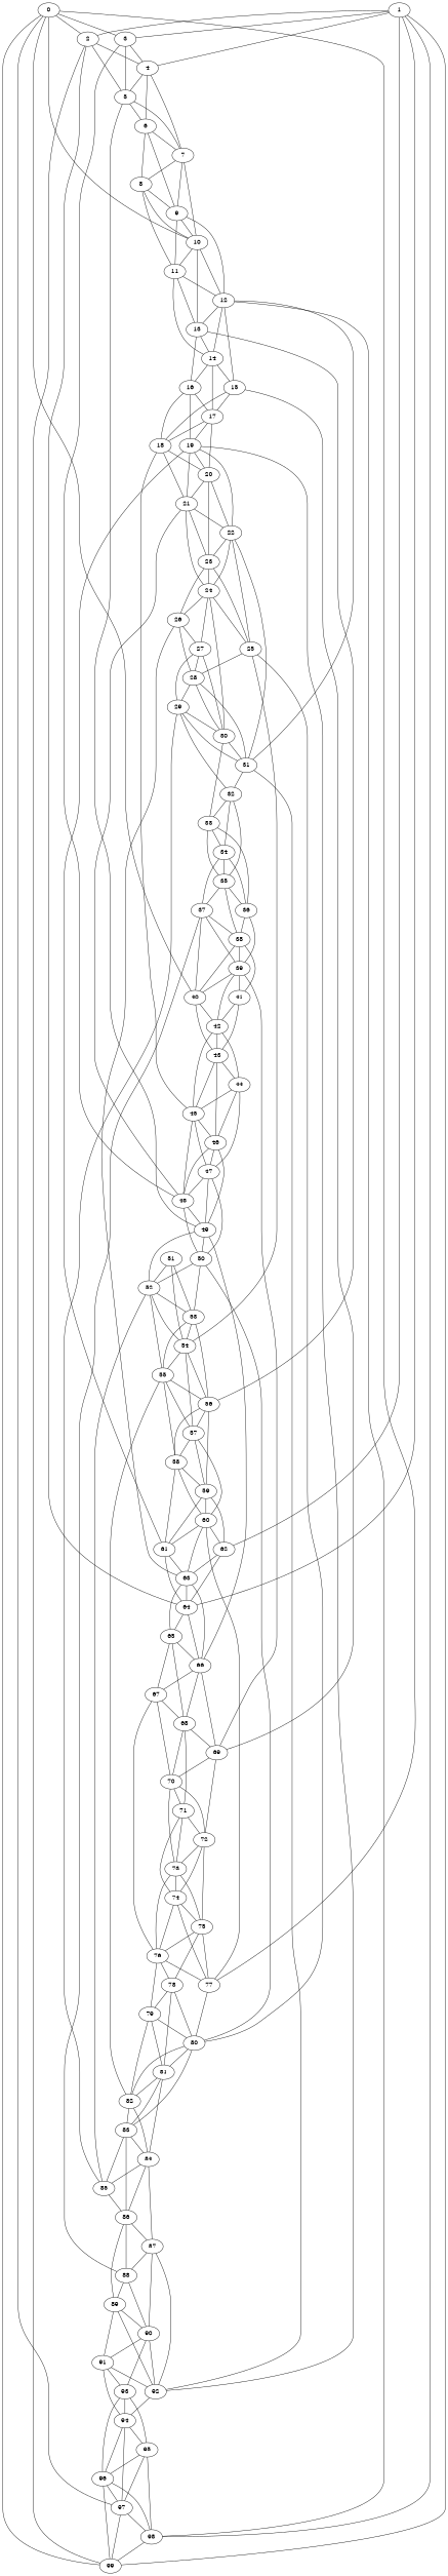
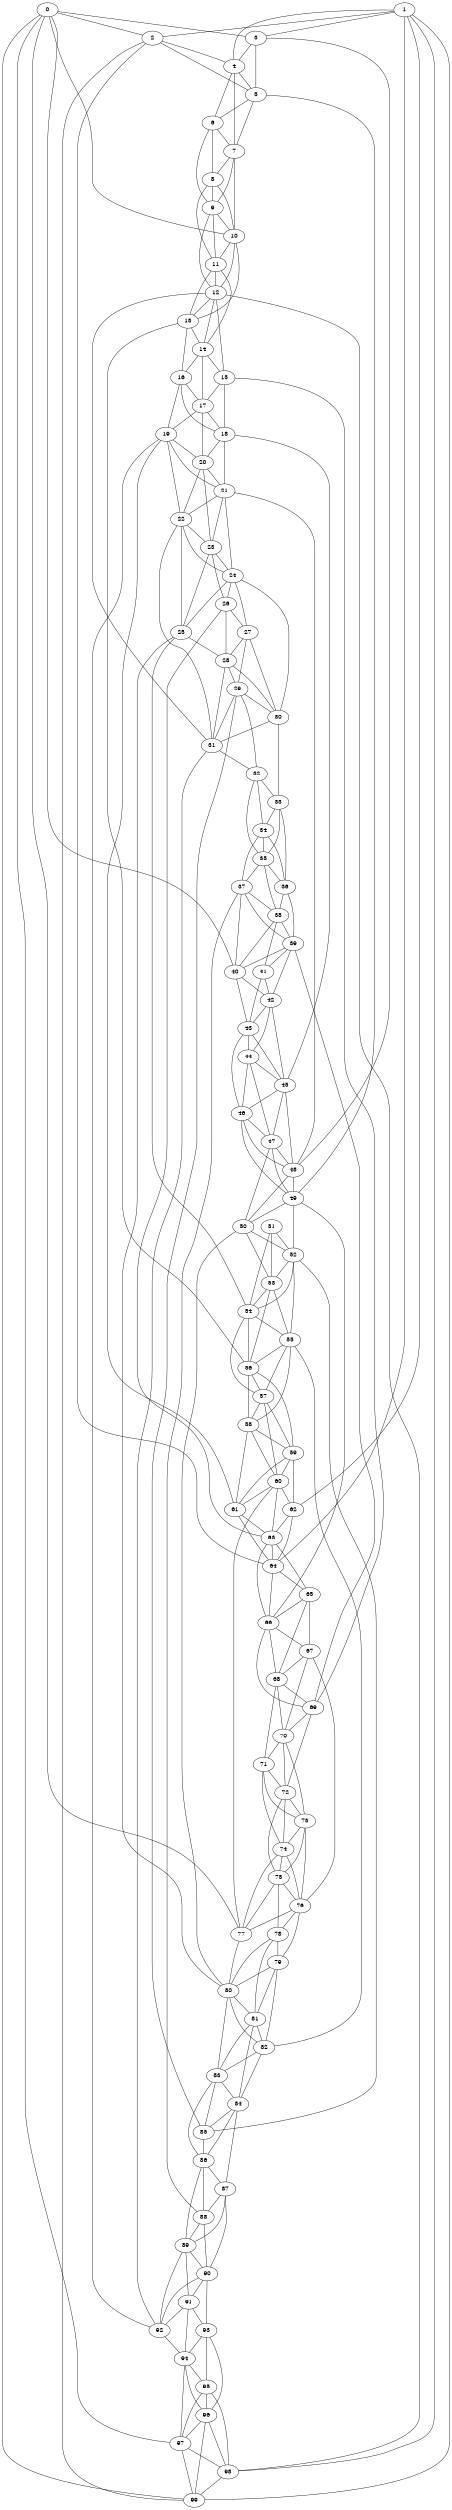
  strict graph {
    edge [is_available=True prob=1.0]
    0
    2
    3
    10
    40
    77
    97
    99
    4
    64
    5
    48
    11
    12
    13
    42
    43
    80
    98
    1
    62
    6
    7
    63
    66
    65
    49
    50
    8
    9
    52
    14
    15
    31
    16
    56
    17
    18
    69
    92
    32
    19
    57
    58
    59
    20
    21
    45
    70
    72
    22
    61
    23
    24
    46
    47
    25
    94
    26
    27
    30
    28
    54
    29
    33
    55
    82
    81
    83
    85
    34
    35
    41
    86
    36
    37
    38
    39
    88
    89
    90
    44
    53
    67
    68
    51
    60
    84
    76
    71
    73
    78
    79
    74
    75
    87
    91
    93
    95
    96
    0 -- 2 [prob=0.11858769683]
    0 -- 3 [prob=0.249824495735]
    0 -- 10
    0 -- 40 [prob=0.93656601574]
    0 -- 77 [prob=0.511582899115]
    0 -- 97
    0 -- 99 [prob=0.421670062308]
    2 -- 99 [prob=0.979588685867]
    2 -- 4 [prob=0.730462697929]
    2 -- 64 [prob=0.0754762366646]
    2 -- 5 [prob=0.0378419055591]
    3 -- 4 [prob=0.852896531056]
    3 -- 5 [prob=0.863713206427]
    3 -- 48 [prob=0.890756255227]
    10 -- 11
    10 -- 12
    10 -- 13 [prob=0.888134833701]
    40 -- 42
    40 -- 43 [prob=0.15417207709]
    77 -- 80 [prob=0.539895102477]
    97 -- 99
    97 -- 98 [prob=0.967913147396]
    4 -- 5 [prob=0.446472567412]
    4 -- 6 [prob=0.373893940935]
    4 -- 7 [prob=0.343286903918]
    64 -- 66 [prob=0.604951929999]
    64 -- 65 [prob=0.837375393926]
    5 -- 6 [prob=0.0262235164915]
    5 -- 7
    5 -- 49 [prob=0.966127522196]
    48 -- 49 [prob=0.0949255321835]
    48 -- 50 [prob=0.0751443138422]
    11 -- 12
    11 -- 13 [prob=0.855878496816]
    11 -- 14 [prob=0.853293075416]
    12 -- 13
    12 -- 98
    12 -- 14 [prob=0.0487796805558]
    12 -- 15 [prob=0.353925581029]
    12 -- 31 [prob=0.117289586729]
    13 -- 14 [prob=0.810783178619]
    13 -- 16 [prob=0.788465126375]
    13 -- 56
    42 -- 43 [prob=0.543274965422]
    42 -- 45 [prob=0.460938077797]
    42 -- 44 [prob=0.0771892248679]
    43 -- 45 [prob=0.686399088715]
    43 -- 46 [prob=0.380960039683]
    43 -- 44 [prob=0.730367324103]
    80 -- 82 [prob=0.872391417779]
    80 -- 81 [prob=0.234797792862]
    80 -- 83
    98 -- 99 [prob=0.129732713978]
    1 -- 2
    1 -- 3 [prob=0.531439889485]
    1 -- 99
    1 -- 4 [prob=0.175569324505]
    1 -- 64 [prob=0.506628503091]
    1 -- 98 [prob=0.36662889621]
    1 -- 62 [prob=0.321256816446]
    62 -- 64
    62 -- 63 [prob=0.828880014948]
    6 -- 7 [prob=0.0572019467504]
    6 -- 8
    6 -- 9 [prob=0.846326546218]
    7 -- 10 [prob=0.68083163116]
    7 -- 8 [prob="8.3740811937e-05"]
    7 -- 9 [prob=0.733547983778]
    63 -- 64
    63 -- 66 [prob=0.854422526647]
    63 -- 65 [prob=0.284691714399]
    66 -- 69 [prob=0.138638274875]
    66 -- 67 [prob=0.0703461720327]
    66 -- 68 [prob=0.53138397192]
    65 -- 66
    65 -- 67 [prob=0.420641513912]
    65 -- 68 [prob=0.96872856636]
    49 -- 66
    49 -- 50 [prob=0.209834519561]
    49 -- 52 [prob=0.581523773176]
    50 -- 80 [prob=0.710445536073]
    50 -- 52 [prob=0.0230799813884]
    50 -- 53 [prob=0.960566141793]
    8 -- 10 [prob=0.291884470388]
    8 -- 11 [prob=0.231352276526]
    8 -- 9 [prob=0.0946765724243]
    9 -- 10
    9 -- 11 [prob=0.773558979026]
    9 -- 12 [prob=0.10513311867]
    52 -- 54 [prob=0.681354835752]
    52 -- 55 [prob=0.507353334565]
    52 -- 85 [prob=0.696726041902]
    52 -- 53 [prob=0.169379293031]
    14 -- 15 [prob=0.385080900934]
    14 -- 16 [prob=0.739503381389]
    14 -- 17
    15 -- 17 [prob=0.138177853923]
    15 -- 18 [prob=0.577001335854]
    15 -- 69 [prob=0.363779597436]
    31 -- 92
    31 -- 32 [prob=0.0566062732142]
    16 -- 17 [prob=0.0982819021022]
    16 -- 18
    16 -- 19
    56 -- 57 [prob=0.857786716059]
    56 -- 58 [prob=0.250573504711]
    56 -- 59 [prob=0.460848017335]
    17 -- 18 [prob=0.570528248376]
    17 -- 19 [prob=0.435792348044]
    17 -- 20 [prob=0.432576852734]
    18 -- 20 [prob=0.5730431644]
    18 -- 21 [prob=0.876494450071]
    18 -- 45 [prob=0.7463073681]
    69 -- 70 [prob=0.907627541987]
    69 -- 72
    92 -- 94 [prob=0.761899897543]
    32 -- 33 [prob=0.452583017383]
    32 -- 34 [prob=0.802188354076]
    32 -- 35 [prob=0.548635879513]
    19 -- 92
    19 -- 20 [prob=0.939130618835]
    19 -- 21 [prob=0.219116576066]
    19 -- 22 [prob=0.578039123942]
    19 -- 61
    57 -- 58 [prob=0.291042865741]
    57 -- 59 [prob=0.349836778649]
    57 -- 60 [prob=0.860760974773]
    58 -- 59 [prob=0.943934147598]
    58 -- 61 [prob=0.224685876296]
    58 -- 60
    59 -- 62 [prob=0.957326642654]
    59 -- 61 [prob=0.888349427538]
    59 -- 60 [prob=0.548740151414]
    20 -- 21 [prob=0.97234621595]
    20 -- 22 [prob=0.0406026129762]
    20 -- 23 [prob=0.718006210043]
    21 -- 48 [prob=0.243697467501]
    21 -- 22
    21 -- 23
    21 -- 24 [prob=0.6172526245]
    45 -- 48
    45 -- 46 [prob=0.741693263762]
    45 -- 47
    70 -- 72 [prob=0.537649589808]
    70 -- 71 [prob=0.87612737142]
    70 -- 73
    72 -- 73
    72 -- 74 [prob=0.568345955109]
    72 -- 75
    22 -- 31 [prob=0.385491817544]
    22 -- 23 [prob=0.319337202984]
    22 -- 24 [prob=0.653015714014]
    22 -- 25
    61 -- 64
    61 -- 63 [prob=0.987439231829]
    23 -- 24 [prob=0.112255732916]
    23 -- 25 [prob=0.919003694361]
    23 -- 26 [prob=0.319743954588]
    24 -- 25 [prob=0.232848918422]
    24 -- 26 [prob=0.835705195611]
    24 -- 27 [prob=0.355231818497]
    24 -- 30 [prob=0.980851366991]
    46 -- 48 [prob=0.469889056843]
    46 -- 49 [prob=0.164999507727]
    46 -- 47 [prob=0.30521953782]
    47 -- 48 [prob=0.0320484429271]
    47 -- 49 [prob=0.369205821679]
    47 -- 50
    25 -- 80 [prob=0.0799741856043]
    25 -- 28 [prob=0.416065622413]
    25 -- 54 [prob=0.832171472221]
    94 -- 97 [prob=0.515445052914]
    94 -- 95 [prob=0.921760368789]
    94 -- 96 [prob=0.0940749540166]
    26 -- 63 [prob=0.400913688408]
    26 -- 27 [prob=0.11127301775]
    26 -- 28 [prob=0.436764434706]
    27 -- 30 [prob=0.140588796566]
    27 -- 28
    27 -- 29 [prob=0.432645356924]
    30 -- 31 [prob=0.765024281829]
    30 -- 33 [prob=0.665558705512]
    28 -- 31 [prob=0.576138204326]
    28 -- 30 [prob=0.304530447305]
    28 -- 29 [prob=0.959868028762]
    54 -- 56
    54 -- 57
    54 -- 55
    29 -- 31
    29 -- 32 [prob=0.111436143676]
    29 -- 30
    29 -- 85
    33 -- 34 [prob=0.191150170197]
    33 -- 35 [prob=0.890655014525]
    33 -- 36
    55 -- 56 [prob=0.0358446270637]
    55 -- 57
    55 -- 58 [prob=0.437884130894]
    55 -- 82 [prob=0.278302266163]
    82 -- 83
    82 -- 84 [prob=0.213390934665]
    81 -- 82 [prob=0.283586027848]
    81 -- 83 [prob=0.82440725771]
    81 -- 84 [prob=0.369296514718]
    83 -- 85 [prob=0.172442616873]
    83 -- 86
    83 -- 84 [prob=0.212519168166]
    85 -- 86 [prob=0.961734102265]
    34 -- 35 [prob=0.235284741728]
    34 -- 36 [prob=0.571367858597]
    34 -- 37
    35 -- 36 [prob=0.267412570382]
    35 -- 37 [prob=0.0561714639125]
    35 -- 38
    41 -- 42 [prob=0.0589500120812]
    41 -- 43 [prob=0.439460649155]
    86 -- 88 [prob=0.760574268244]
    86 -- 89 [prob=0.896881533914]
    86 -- 87 [prob=0.138811583316]
    36 -- 38
    36 -- 39
    37 -- 40 [prob=0.0670787355425]
    37 -- 38 [prob=0.171643508681]
    37 -- 39 [prob=0.642995893312]
    37 -- 88 [prob=0.64064253762]
    38 -- 40 [prob=0.11946433623]
    38 -- 41 [prob=0.184381702284]
    38 -- 39 [prob=0.434022163119]
    39 -- 40 [prob=0.158955454022]
    39 -- 42 [prob=0.539216606011]
    39 -- 69 [prob=0.792300761955]
    39 -- 41
    88 -- 89
    88 -- 90 [prob=0.160726779073]
    89 -- 92
    89 -- 90 [prob=0.49714993674]
    89 -- 91 [prob=0.228755855773]
    90 -- 92 [prob=0.244574328933]
    90 -- 91 [prob=0.668125500336]
    90 -- 93 [prob=0.727686868674]
    44 -- 45 [prob=0.759536236168]
    44 -- 46 [prob=0.10984123065]
    44 -- 47 [prob=0.125831101262]
    53 -- 56 [prob=0.204287021253]
    53 -- 54
    53 -- 55
    67 -- 70 [prob=0.762644886151]
    67 -- 68 [prob=0.836408272832]
    67 -- 76
    68 -- 69 [prob=0.00340610773044]
    68 -- 70 [prob=0.693849247792]
    68 -- 71
    51 -- 52 [prob=0.68599615148]
    51 -- 54 [prob=0.0517148829074]
    51 -- 53 [prob=0.841236367027]
    60 -- 77 [prob=0.657823443354]
    60 -- 62 [prob=0.871820514206]
    60 -- 63 [prob=0.0944736310856]
    60 -- 61
    84 -- 85 [prob=0.105256102067]
    84 -- 86
    84 -- 87 [prob=0.502548260731]
    76 -- 77 [prob=0.806422560617]
    76 -- 78
    76 -- 79 [prob=0.402462118781]
    71 -- 72 [prob=0.727518386744]
    71 -- 73 [prob=0.742563160591]
    71 -- 74 [prob=0.767468738601]
    73 -- 76 [prob=0.316841256378]
    73 -- 74 [prob=0.215093104492]
    73 -- 75 [prob=0.128571831298]
    78 -- 80
    78 -- 81
    78 -- 79 [prob=0.486810039082]
    79 -- 80
    79 -- 82
    79 -- 81 [prob=0.599485010048]
    74 -- 77
    74 -- 76
    74 -- 75
    75 -- 77 [prob=0.878276611858]
    75 -- 76 [prob=0.815685752851]
    75 -- 78 [prob=0.0568587119898]
    87 -- 88 [prob=0.599544058814]
-   87 -- 92 [prob=0.244469038982]
+   87 -- 89 [prob=0.244469038982]
    87 -- 90 [prob=0.469435653516]
    91 -- 92 [prob=0.425898206569]
    91 -- 94
    91 -- 93
    93 -- 94 [prob=0.217708892102]
    93 -- 95
    93 -- 96
    95 -- 97
    95 -- 98 [prob=0.594975661416]
    95 -- 96 [prob=0.0563487429421]
    96 -- 97 [prob=0.265091740981]
    96 -- 99 [prob=0.234266714559]
    96 -- 98
  }
